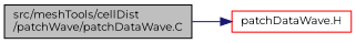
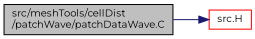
  digraph {
    rankdir=LR
    fontname=Montserrat
    node [fontname=Montserrat fontsize=10 shape=record]
    n1 [color=black fillcolor=grey75 fontcolor=black height=0.2 label="src/meshTools/cellDist\l/patchWave/patchDataWave.C" style=filled width=0.4]
-   n2 [color=red height=0.2 label="patchDataWave.H" width=0.4]
+   n2 [color=red height=0.2 label="src.H" width=0.4]
    n1 -> n2 [color=midnightblue fontname=Montserrat fontsize=10 labelfontname=Helvetica labelfontsize=10 style=solid]
  }
